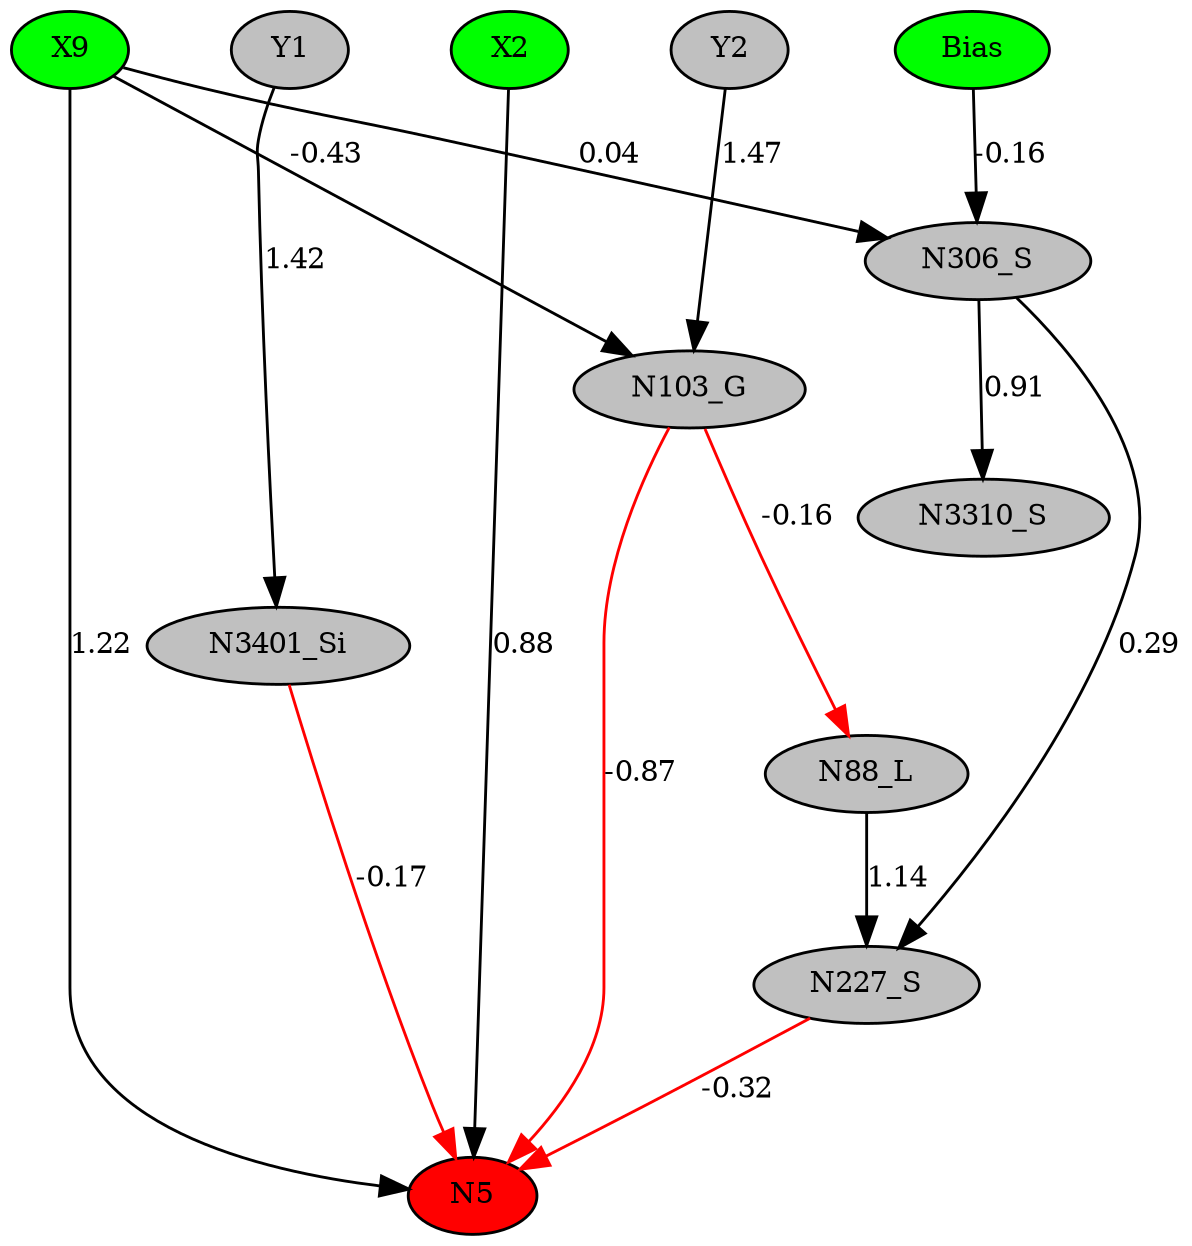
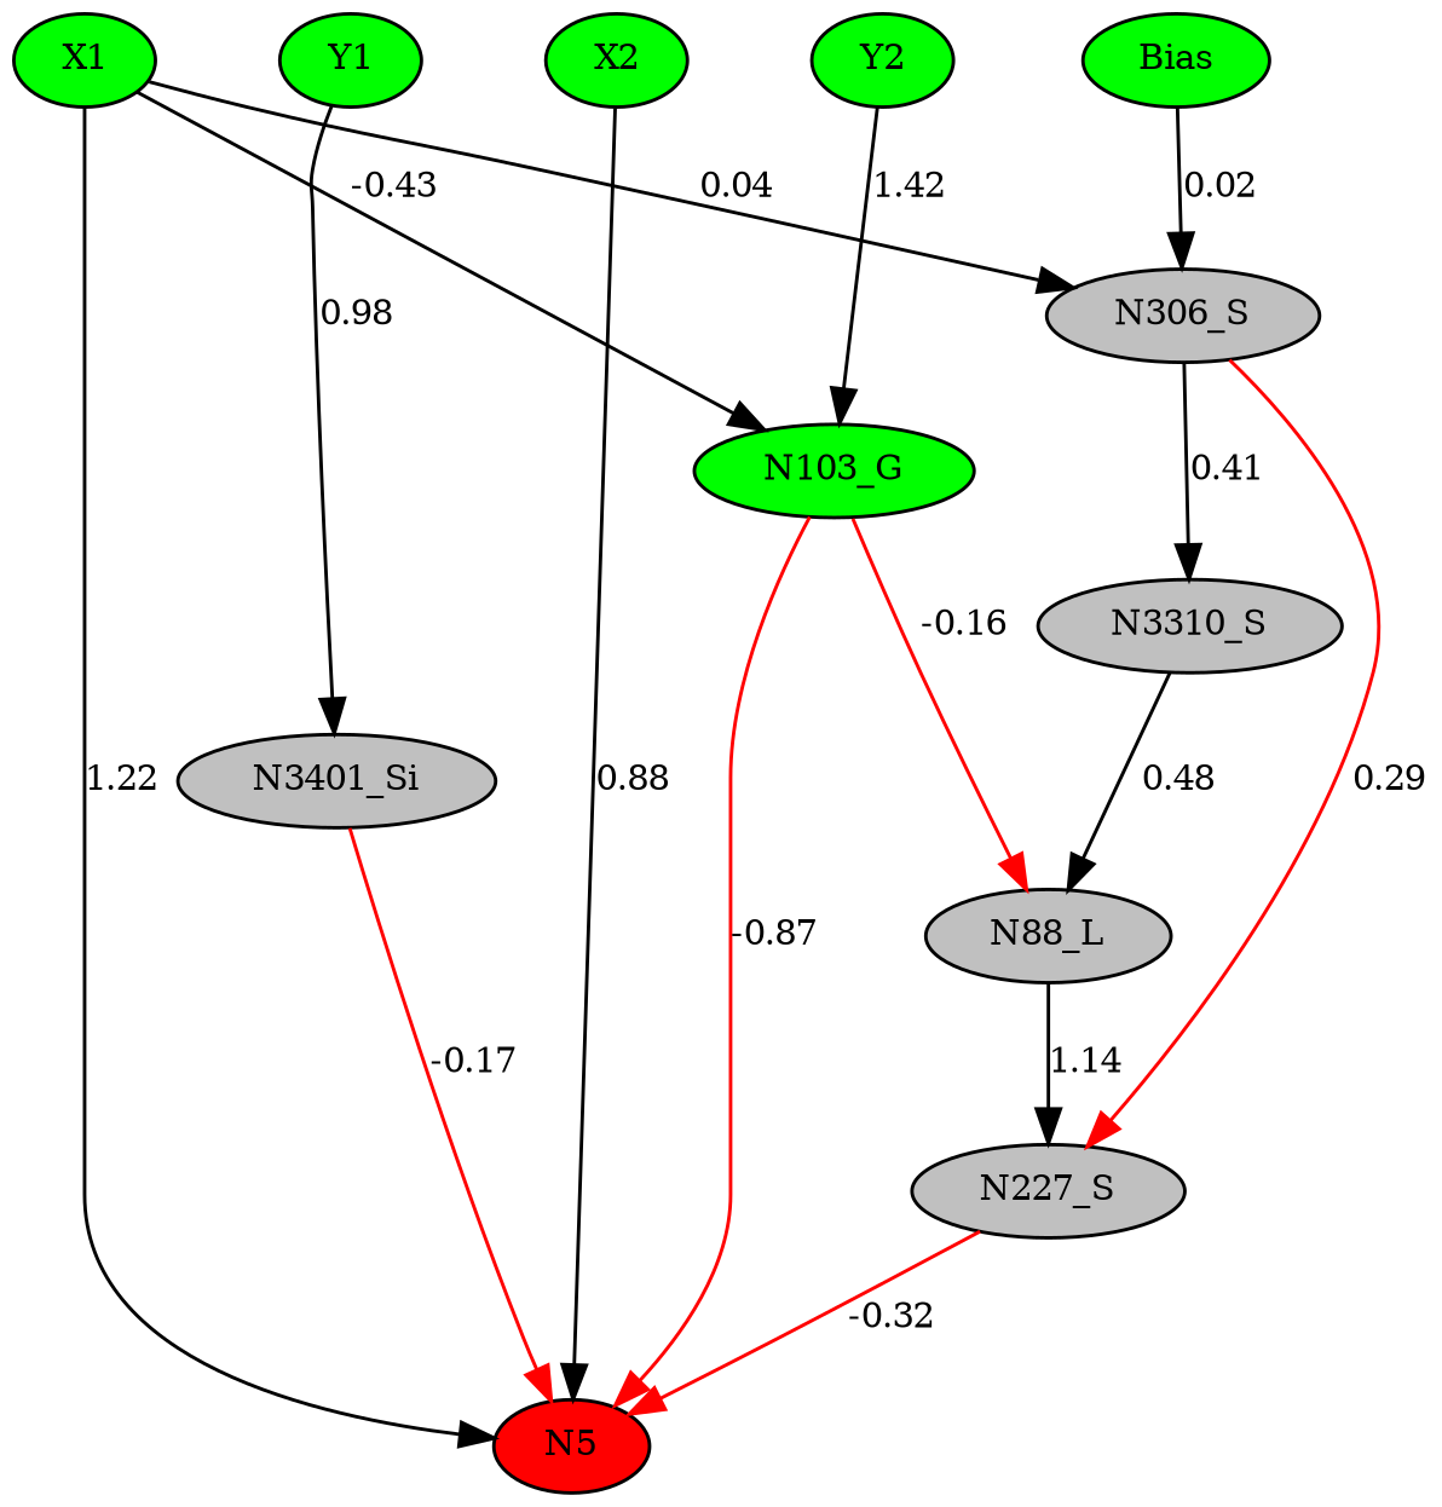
  digraph {
    node [fillcolor=gray fontsize=10 shape=ellipse style=filled]
    edge [color=black fontsize=10]
    N5 [fillcolor=red height=0.1 width=0.1]
    n2 [fillcolor=green height=0.1 label=Bias width=0.1]
-   n3 [fillcolor=green height=0.1 label=X9 width=0.1]
-   n4 [height=0.1 label=Y1 width=0.1]
+   n3 [fillcolor=green height=0.1 label=X1 width=0.1]
+   n4 [fillcolor=green height=0.1 label=Y1 width=0.1]
    n5 [fillcolor=green height=0.1 label=X2 width=0.1]
-   n6 [height=0.1 label=Y2 width=0.1]
+   n6 [fillcolor=green height=0.1 label=Y2 width=0.1]
    n7 [height=0.1 label=N306_S width=0.1]
-   n8 [height=0.1 label=N103_G width=0.1]
+   n8 [fillcolor=green height=0.1 label=N103_G width=0.1]
    n9 [height=0.1 label=N3401_Si width=0.1]
    n10 [height=0.1 label=N88_L width=0.1]
    n11 [height=0.1 label=N227_S width=0.1]
    n12 [height=0.1 label=N3310_S width=0.1]
    subgraph sub_1 {
      rank=same
      N5
    }
    subgraph sub_2 {
      rank=same
      n2
      n3
      n4
      n5
      n6
    }
-   n2 -> n7 [label=-0.16]
+   n2 -> n7 [label=0.02]
    n3 -> N5 [label=1.22]
    n3 -> n4 [style=invis color="" fontsize=""]
    n3 -> n7 [label=0.04]
    n3 -> n8 [arrowType=inv label=-0.43]
    n4 -> n5 [style=invis color="" fontsize=""]
-   n4 -> n9 [label=1.42]
+   n4 -> n9 [label=0.98]
    n5 -> N5 [label=0.88]
    n5 -> n6 [style=invis color="" fontsize=""]
    n6 -> n2 [style=invis color="" fontsize=""]
-   n6 -> n8 [label=1.47]
-   n7 -> n11 [label=0.29]
-   n7 -> n12 [label=0.91]
+   n6 -> n8 [label=1.42]
+   n7 -> n11 [color=red label=0.29]
+   n7 -> n12 [label=0.41]
    n8 -> N5 [arrowType=inv color=red label=-0.87]
    n8 -> n10 [arrowType=inv color=red label=-0.16]
    n9 -> N5 [arrowType=inv color=red label=-0.17]
    n10 -> n11 [label=1.14]
    n11 -> N5 [arrowType=inv color=red label=-0.32]
+   n12 -> n10 [label=0.48]
  }
